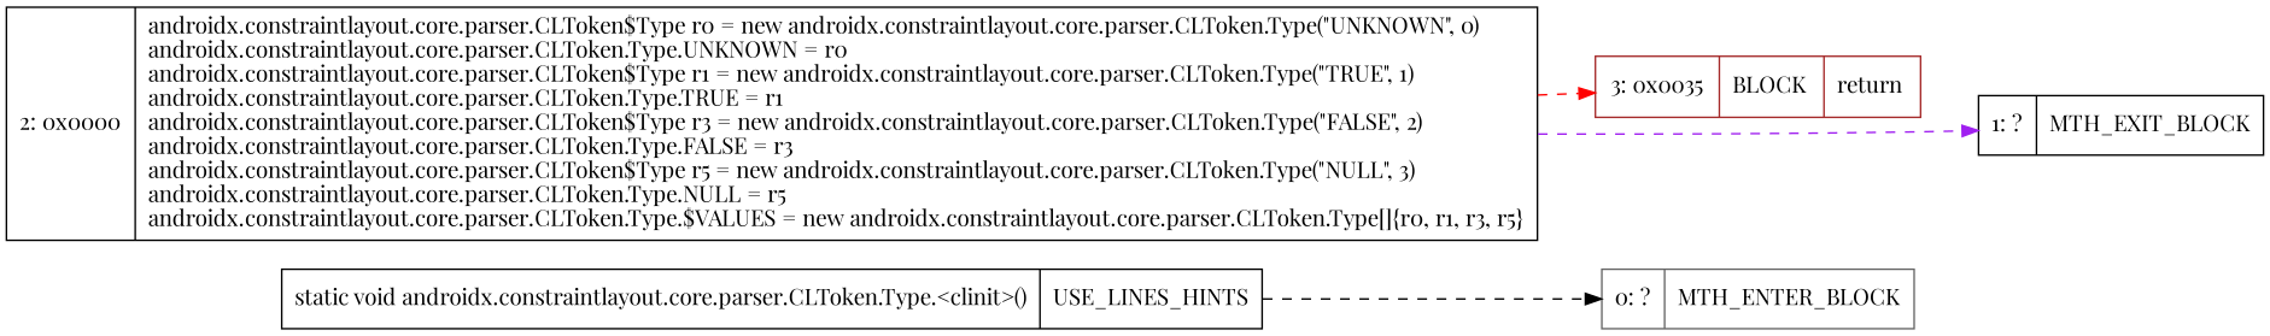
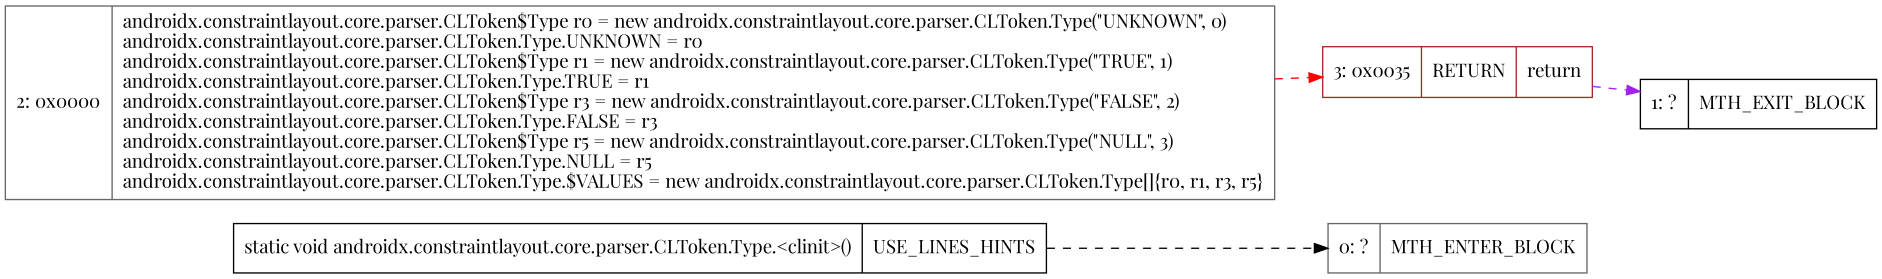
  digraph {
    fontname="Playfair Display"
    rankdir=LR
    node [color=gray40 fontname="Playfair Display" shape=record]
    edge [fontname="Playfair Display" style=dashed]
    n1 [label="{0\:\ ?|MTH_ENTER_BLOCK\l}"]
-   n2 [color=black label="{2\:\ 0x0000|androidx.constraintlayout.core.parser.CLToken$Type r0 = new androidx.constraintlayout.core.parser.CLToken.Type(\"UNKNOWN\", 0)\landroidx.constraintlayout.core.parser.CLToken.Type.UNKNOWN = r0\landroidx.constraintlayout.core.parser.CLToken$Type r1 = new androidx.constraintlayout.core.parser.CLToken.Type(\"TRUE\", 1)\landroidx.constraintlayout.core.parser.CLToken.Type.TRUE = r1\landroidx.constraintlayout.core.parser.CLToken$Type r3 = new androidx.constraintlayout.core.parser.CLToken.Type(\"FALSE\", 2)\landroidx.constraintlayout.core.parser.CLToken.Type.FALSE = r3\landroidx.constraintlayout.core.parser.CLToken$Type r5 = new androidx.constraintlayout.core.parser.CLToken.Type(\"NULL\", 3)\landroidx.constraintlayout.core.parser.CLToken.Type.NULL = r5\landroidx.constraintlayout.core.parser.CLToken.Type.$VALUES = new androidx.constraintlayout.core.parser.CLToken.Type[]\{r0, r1, r3, r5\}\l}"]
-   n3 [color=brown label="{3\:\ 0x0035|BLOCK\l|return\l}"]
+   n2 [label="{2\:\ 0x0000|androidx.constraintlayout.core.parser.CLToken$Type r0 = new androidx.constraintlayout.core.parser.CLToken.Type(\"UNKNOWN\", 0)\landroidx.constraintlayout.core.parser.CLToken.Type.UNKNOWN = r0\landroidx.constraintlayout.core.parser.CLToken$Type r1 = new androidx.constraintlayout.core.parser.CLToken.Type(\"TRUE\", 1)\landroidx.constraintlayout.core.parser.CLToken.Type.TRUE = r1\landroidx.constraintlayout.core.parser.CLToken$Type r3 = new androidx.constraintlayout.core.parser.CLToken.Type(\"FALSE\", 2)\landroidx.constraintlayout.core.parser.CLToken.Type.FALSE = r3\landroidx.constraintlayout.core.parser.CLToken$Type r5 = new androidx.constraintlayout.core.parser.CLToken.Type(\"NULL\", 3)\landroidx.constraintlayout.core.parser.CLToken.Type.NULL = r5\landroidx.constraintlayout.core.parser.CLToken.Type.$VALUES = new androidx.constraintlayout.core.parser.CLToken.Type[]\{r0, r1, r3, r5\}\l}"]
+   n3 [color=brown label="{3\:\ 0x0035|RETURN\l|return\l}"]
    n4 [color=black label="{1\:\ ?|MTH_EXIT_BLOCK\l}"]
    n5 [color=black label="{static void androidx.constraintlayout.core.parser.CLToken.Type.\<clinit\>()  | USE_LINES_HINTS\l}"]
    n2 -> n3 [color=red]
-   n2 -> n4 [color=purple]
+   n3 -> n4 [color=purple]
    n5 -> n1 [color=black]
  }
